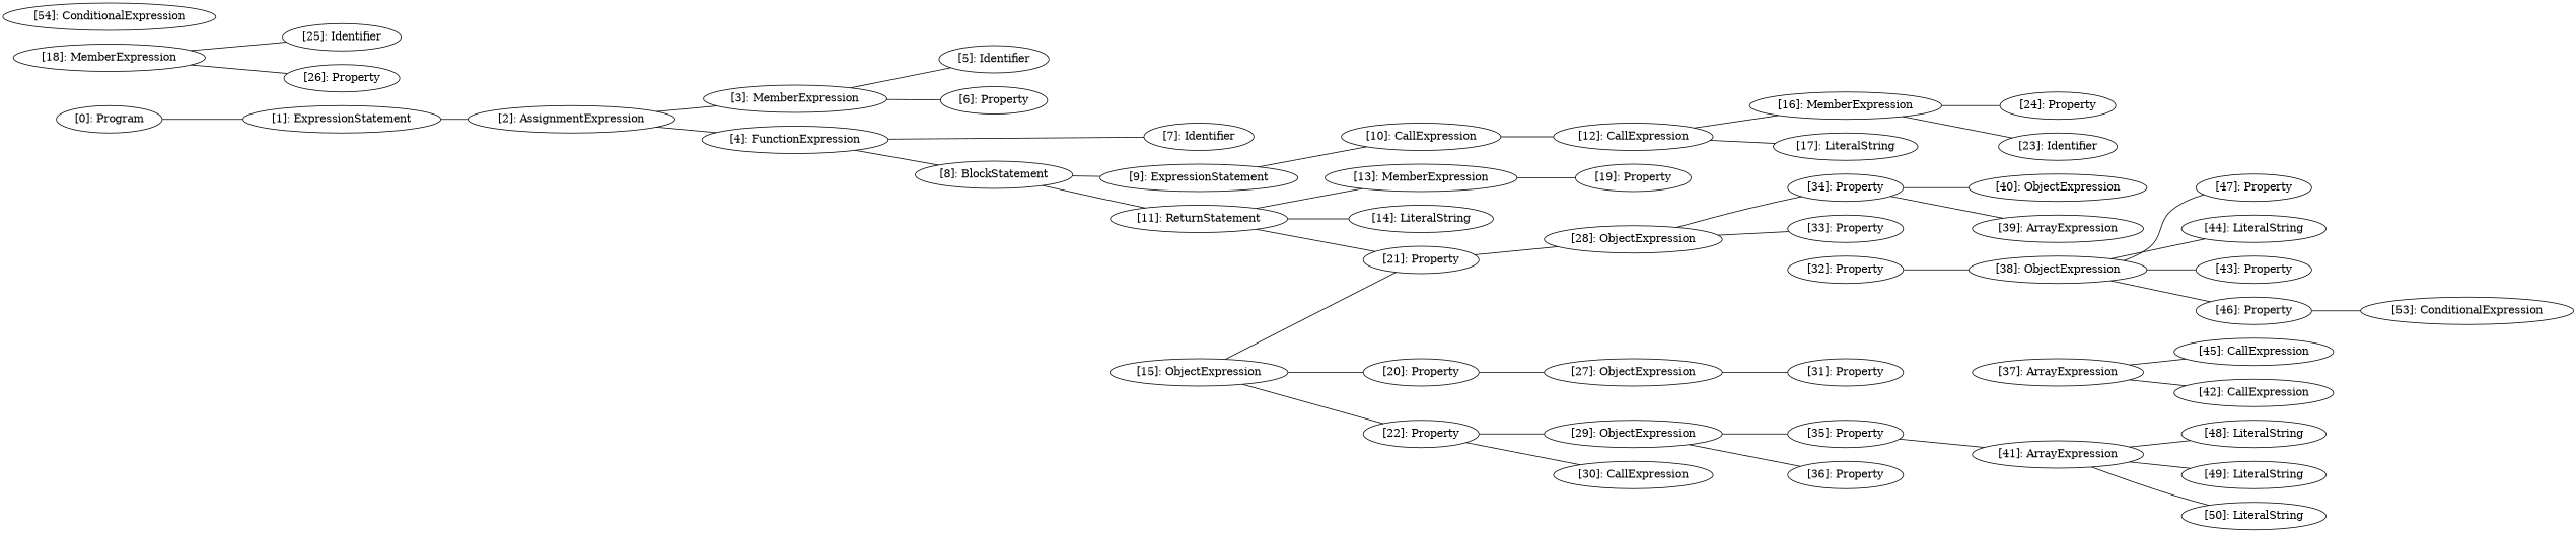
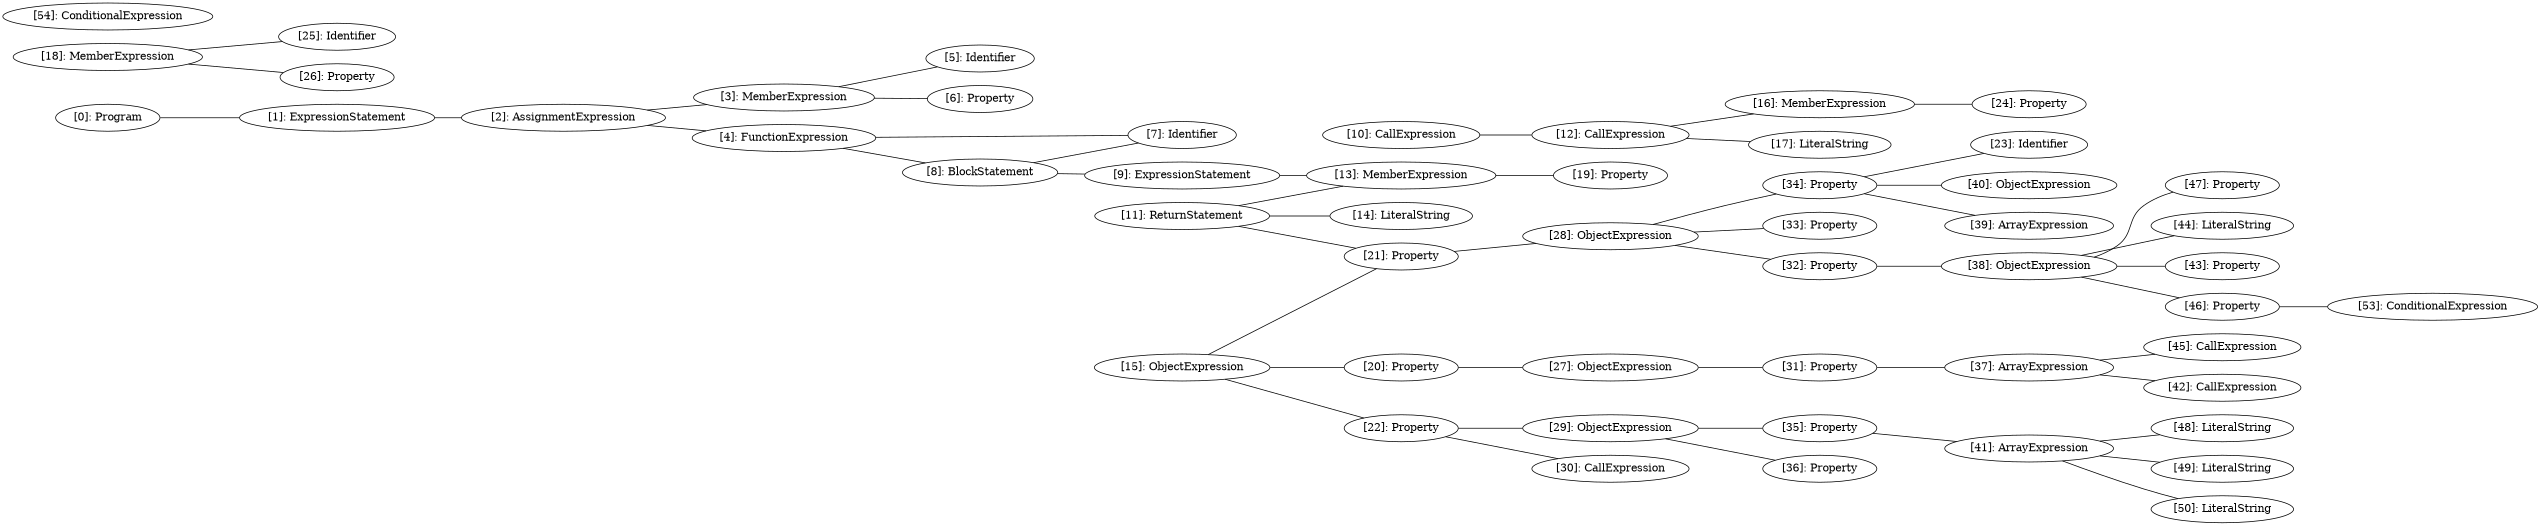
  graph {
    rankdir=LR
    n1 [label="[0]: Program"]
    n2 [label="[1]: ExpressionStatement"]
    n3 [label="[2]: AssignmentExpression"]
    n4 [label="[3]: MemberExpression"]
    n5 [label="[4]: FunctionExpression"]
    n6 [label="[5]: Identifier"]
    n7 [label="[6]: Property"]
    n8 [label="[7]: Identifier"]
    n9 [label="[8]: BlockStatement"]
    n10 [label="[9]: ExpressionStatement"]
    n11 [label="[11]: ReturnStatement"]
    n12 [label="[10]: CallExpression"]
    n13 [label="[13]: MemberExpression"]
    n14 [label="[14]: LiteralString"]
    n15 [label="[21]: Property"]
    n16 [label="[12]: CallExpression"]
    n17 [label="[16]: MemberExpression"]
    n18 [label="[17]: LiteralString"]
    n19 [label="[19]: Property"]
    n20 [label="[15]: ObjectExpression"]
    n21 [label="[20]: Property"]
    n22 [label="[22]: Property"]
    n23 [label="[23]: Identifier"]
    n24 [label="[24]: Property"]
    n25 [label="[18]: MemberExpression"]
    n26 [label="[25]: Identifier"]
    n27 [label="[26]: Property"]
    n28 [label="[27]: ObjectExpression"]
    n29 [label="[28]: ObjectExpression"]
    n30 [label="[29]: ObjectExpression"]
    n31 [label="[30]: CallExpression"]
    n32 [label="[31]: Property"]
    n33 [label="[32]: Property"]
    n34 [label="[34]: Property"]
    n35 [label="[33]: Property"]
    n36 [label="[35]: Property"]
    n37 [label="[36]: Property"]
    n38 [label="[37]: ArrayExpression"]
    n39 [label="[38]: ObjectExpression"]
    n40 [label="[39]: ArrayExpression"]
    n41 [label="[40]: ObjectExpression"]
    n42 [label="[41]: ArrayExpression"]
    n43 [label="[42]: CallExpression"]
    n44 [label="[45]: CallExpression"]
    n45 [label="[44]: LiteralString"]
    n46 [label="[43]: Property"]
    n47 [label="[46]: Property"]
    n48 [label="[47]: Property"]
    n49 [label="[48]: LiteralString"]
    n50 [label="[49]: LiteralString"]
    n51 [label="[50]: LiteralString"]
    n52 [label="[53]: ConditionalExpression"]
    n53 [label="[54]: ConditionalExpression"]
    n1 -- n2
    n2 -- n3
    n3 -- n4
    n3 -- n5
    n4 -- n6
    n4 -- n7
    n5 -- n8
    n5 -- n9
    n9 -- n10
-   n9 -- n11
-   n10 -- n12
+   n9 -- n8
+   n10 -- n13
    n11 -- n13
    n11 -- n14
    n11 -- n15
    n12 -- n16
    n13 -- n19
    n15 -- n29
    n16 -- n17
    n16 -- n18
-   n17 -- n23
+   n34 -- n23
    n17 -- n24
    n20 -- n15
    n20 -- n21
    n20 -- n22
    n21 -- n28
    n22 -- n30
    n22 -- n31
    n25 -- n26
    n25 -- n27
    n28 -- n32
+   n29 -- n33
    n29 -- n34
    n29 -- n35
    n30 -- n36
    n30 -- n37
+   n32 -- n38
    n33 -- n39
    n34 -- n40
    n34 -- n41
    n36 -- n42
    n38 -- n43
    n38 -- n44
    n39 -- n45
    n39 -- n46
    n39 -- n47
    n39 -- n48
    n42 -- n49
    n42 -- n50
    n42 -- n51
    n47 -- n52
  }
